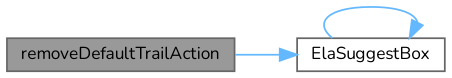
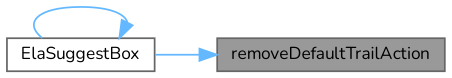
  digraph {
    rankdir=LR
    fontname=Nunito
    node [fontname=Nunito fontsize=10 shape=box style=filled]
    edge [color=steelblue1 fontname=Nunito fontsize=10 labelfontname=Helvetica labelfontsize=10 style=solid]
    n1 [color=gray40 fillcolor=grey60 fontcolor=black height=0.2 label=removeDefaultTrailAction width=0.4]
    n2 [color=grey40 fillcolor=white height=0.2 label=ElaSuggestBox width=0.4]
-   n1 -> n2
+   n2 -> n1
    n2 -> n2
  }
